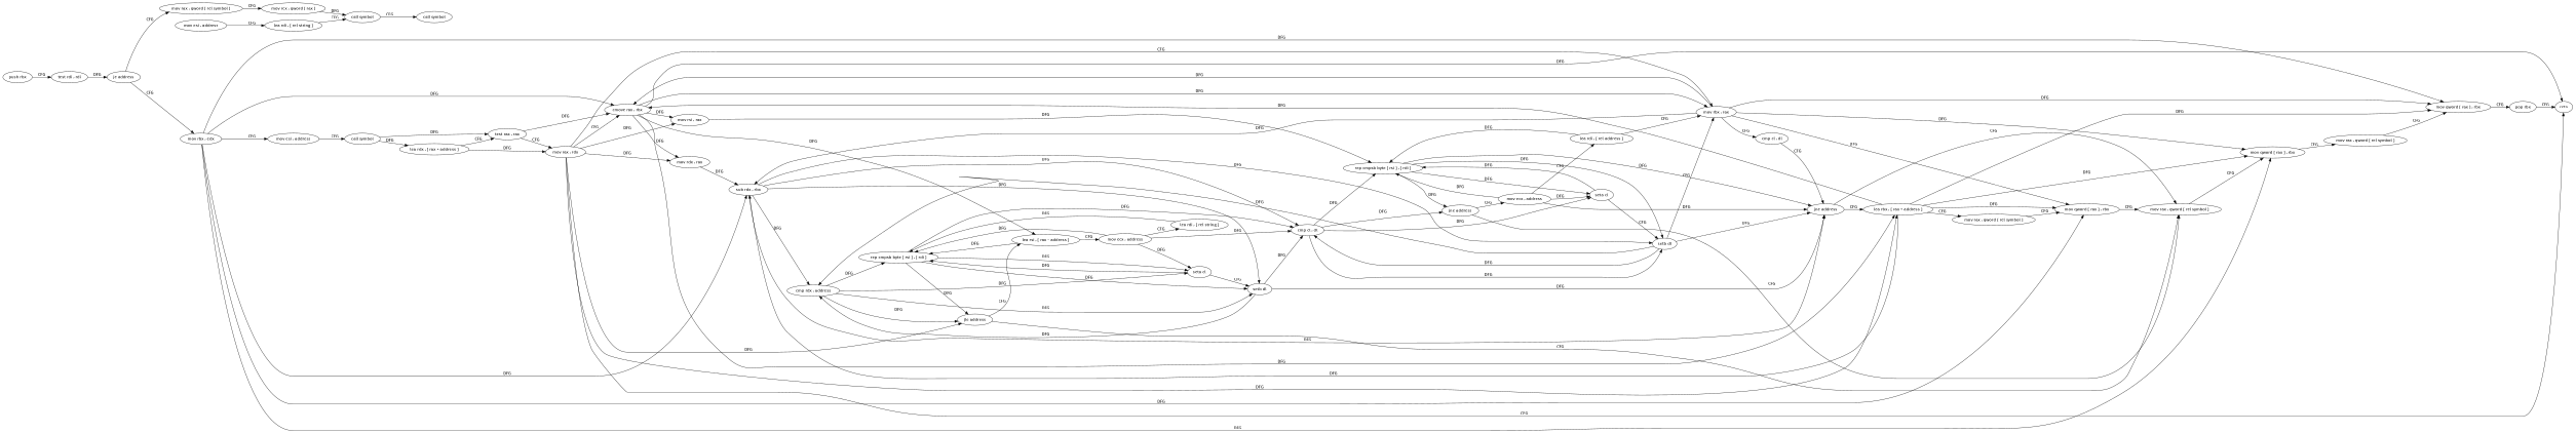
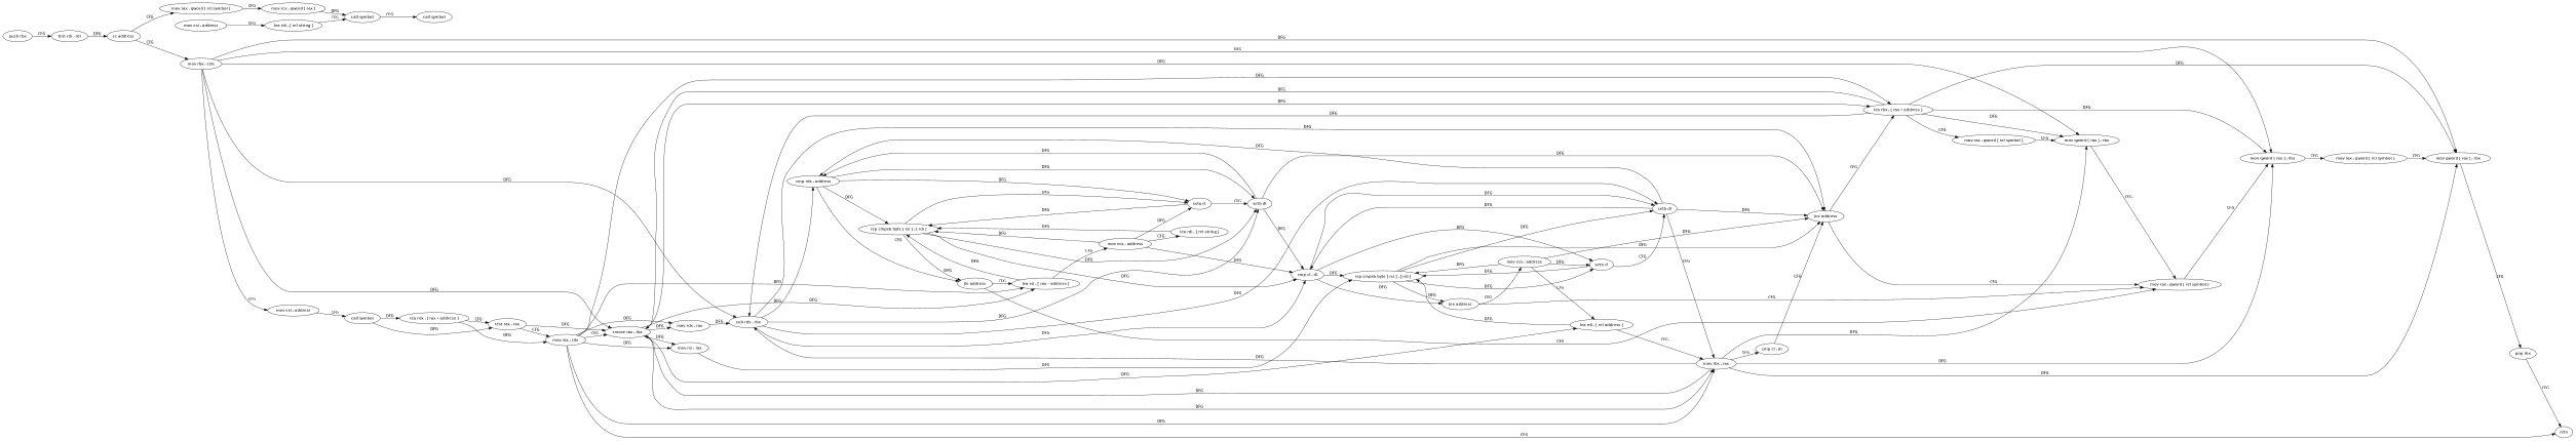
  digraph {
    fontname="Fira Sans"
    rankdir=LR
    node [fontname="Fira Sans"]
    edge [fontname="Fira Sans"]
    n1 [label="push rbx"]
    n2 [label="test rdi , rdi"]
    n3 [label="je address"]
    n4 [label="mov rax , qword [ rel symbol ]"]
    n5 [label="mov rbx , edx"]
    n6 [label="mov rcx , qword [ rax ]"]
    n7 [label="mov esi , address"]
    n8 [label="cmove rax , rbx"]
    n9 [label="sub rdx , rbx"]
    n10 [label="mov qword [ rax ] , rbx"]
    n11 [label="mov qword [ rax ] , rbx"]
    n12 [label="mov qword [ rax ] , rbx"]
    n13 [label="call symbol"]
    n14 [label="call symbol"]
    n15 [label="mov rdx , rax"]
    n16 [label="lea rsi , [ rax - address ]"]
    n17 [label=retn]
    n18 [label="mov rsi , rax"]
    n19 [label="mov rbx , rax"]
    n20 [label="lea rbx , [ rax + address ]"]
    n21 [label="cmp rdx , address"]
    n22 [label="setb dl"]
    n23 [label="cmp cl , dl"]
    n24 [label="setb dl"]
    n25 [label="jne address"]
    n26 [label="mov rax , qword [ rel symbol ]"]
    n27 [label="pop rbx"]
    n28 [label="mov rax , qword [ rel symbol ]"]
    n29 [label="call symbol"]
    n30 [label="mov esi , address"]
    n31 [label="lea rdi , [ rel string ]"]
    n32 [label="lea rdx , [ rax + address ]"]
    n33 [label="test rax , rax"]
    n34 [label="mov rax , rdx"]
    n35 [label="rep cmpsb byte [ rsi ] , [ rdi ]"]
    n36 [label="mov ecx , address"]
    n37 [label="rep cmpsb byte [ rsi ] , [ rdi ]"]
    n38 [label="cmp cl , dl"]
    n39 [label="mov rax , qword [ rel symbol ]"]
    n40 [label="jle address"]
    n41 [label="seta cl"]
    n42 [label="jne address"]
    n43 [label="seta cl"]
    n44 [label="lea rdi , [ rel string ]"]
    n45 [label="mov ecx , address"]
    n46 [label="lea rdi , [ rel address ]"]
    n1 -> n2 [label=CFG]
    n2 -> n3 [label=DFG]
    n3 -> n4 [label=CFG]
    n3 -> n5 [label=CFG]
    n4 -> n6 [label=CFG]
    n5 -> n7 [label=CFG]
    n5 -> n8 [label=DFG]
    n5 -> n9 [label=DFG]
    n5 -> n10 [label=DFG]
    n5 -> n11 [label=DFG]
    n5 -> n12 [label=DFG]
    n6 -> n13 [label=DFG]
    n7 -> n14 [label=CFG]
    n8 -> n15 [label=DFG]
    n8 -> n16 [label=DFG]
-   n8 -> n17 [label=DFG]
+   n8 -> n46 [label=DFG]
    n8 -> n18 [label=DFG]
    n8 -> n19 [label=DFG]
    n8 -> n20 [label=DFG]
    n9 -> n21 [label=DFG]
    n9 -> n22 [label=DFG]
    n9 -> n23 [label=DFG]
    n9 -> n24 [label=DFG]
    n9 -> n25 [label=DFG]
    n10 -> n26 [label=CFG]
    n11 -> n27 [label=CFG]
    n12 -> n28 [label=CFG]
    n13 -> n29 [label=CFG]
    n14 -> n32 [label=DFG]
    n14 -> n33 [label=DFG]
    n15 -> n9 [label=DFG]
    n16 -> n35 [label=DFG]
    n16 -> n36 [label=CFG]
    n18 -> n37 [label=DFG]
    n19 -> n8 [label=DFG]
    n19 -> n9 [label=DFG]
    n19 -> n10 [label=DFG]
    n19 -> n11 [label=DFG]
    n19 -> n12 [label=DFG]
    n19 -> n38 [label=CFG]
    n20 -> n8 [label=DFG]
    n20 -> n9 [label=DFG]
    n20 -> n10 [label=DFG]
    n20 -> n11 [label=DFG]
    n20 -> n12 [label=DFG]
    n20 -> n39 [label=CFG]
    n21 -> n22 [label=DFG]
    n21 -> n35 [label=DFG]
-   n21 -> n40 [label=DFG]
+   n21 -> n40 [label=CFG]
    n21 -> n41 [label=DFG]
    n22 -> n21 [label=DFG]
    n22 -> n23 [label=DFG]
    n22 -> n25 [label=DFG]
    n23 -> n24 [label=DFG]
    n23 -> n37 [label=DFG]
    n23 -> n42 [label=DFG]
    n23 -> n43 [label=DFG]
    n24 -> n19 [label=CFG]
    n24 -> n21 [label=DFG]
    n24 -> n23 [label=DFG]
    n24 -> n25 [label=DFG]
    n25 -> n20 [label=CFG]
    n25 -> n28 [label=CFG]
    n26 -> n11 [label=CFG]
    n27 -> n17 [label=CFG]
    n28 -> n10 [label=CFG]
    n30 -> n31 [label=CFG]
    n31 -> n13 [label=CFG]
    n32 -> n33 [label=CFG]
    n32 -> n34 [label=DFG]
    n33 -> n8 [label=DFG]
    n33 -> n34 [label=CFG]
    n34 -> n8 [label=CFG]
    n34 -> n15 [label=DFG]
-   n34 -> n40 [label=DFG]
+   n34 -> n16 [label=DFG]
    n34 -> n17 [label=CFG]
    n34 -> n18 [label=DFG]
-   n34 -> n19 [label=CFG]
+   n34 -> n19 [label=DFG]
    n34 -> n20 [label=DFG]
    n35 -> n22 [label=DFG]
    n35 -> n23 [label=DFG]
    n35 -> n40 [label=DFG]
    n35 -> n41 [label=DFG]
    n36 -> n23 [label=DFG]
    n36 -> n35 [label=DFG]
    n36 -> n41 [label=DFG]
    n36 -> n44 [label=CFG]
    n37 -> n24 [label=DFG]
    n37 -> n25 [label=DFG]
    n37 -> n42 [label=DFG]
    n37 -> n43 [label=DFG]
    n38 -> n25 [label=CFG]
    n39 -> n12 [label=CFG]
    n40 -> n16 [label=CFG]
    n40 -> n28 [label=CFG]
    n41 -> n22 [label=CFG]
    n41 -> n35 [label=DFG]
    n42 -> n28 [label=CFG]
    n42 -> n45 [label=CFG]
    n43 -> n24 [label=CFG]
    n43 -> n37 [label=DFG]
    n44 -> n35 [label=DFG]
    n45 -> n25 [label=DFG]
    n45 -> n37 [label=DFG]
    n45 -> n43 [label=DFG]
    n45 -> n46 [label=CFG]
    n46 -> n19 [label=CFG]
    n46 -> n37 [label=DFG]
  }
